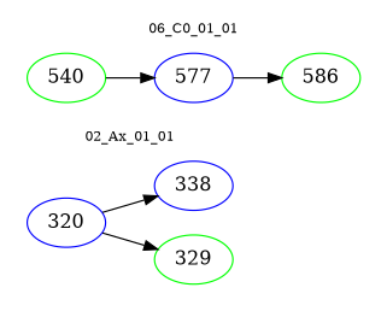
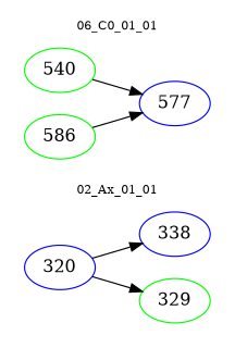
  digraph {
    rankdir=LR
    node [color=blue]
    edge [color=black]
    n1 [label=320]
    n2 [color=green label=329]
    n3 [label=338]
    n4 [label=577]
    n5 [color=green label=540]
    n6 [color=green label=586]
    subgraph cluster_1 {
      color=white
      fontsize=10
      label="02_Ax_01_01"
      n1
      n2
      n3
    }
    subgraph cluster_2 {
      color=white
      fontsize=10
      label="06_C0_01_01"
      n4
      n5
      n6
    }
    n1 -> n2
    n1 -> n3
-   n4 -> n6
+   n6 -> n4
    n5 -> n4
  }
